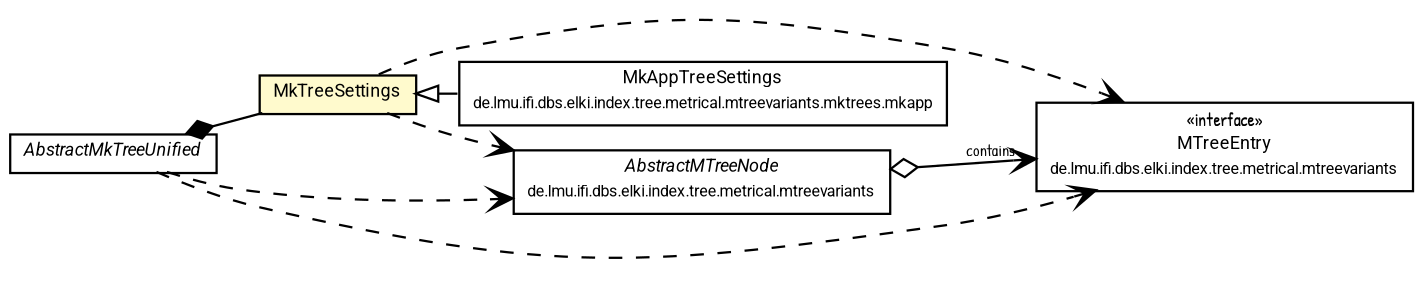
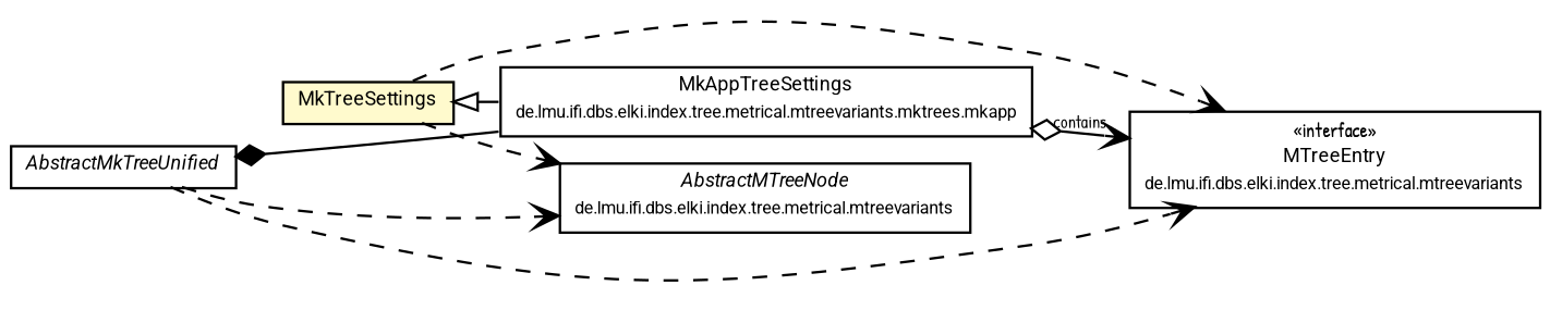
  digraph {
    fontname="Patrick Hand"
    nodesep=0.15
    rankdir=LR
    ranksep=0.25
    node [fontcolor=black fontname="Patrick Hand" fontsize=8 margin=0 shape=plaintext]
    edge [arrowhead=open color=black fontname="Patrick Hand" fontsize=7 labelfontname=Roboto labelfontsize=7 style=dashed weight=0]
    n1 [height=0 label=<<table title="de.lmu.ifi.dbs.elki.index.tree.metrical.mtreevariants.MTreeEntry" border="0" cellborder="1" cellspacing="0" cellpadding="2" href="../MTreeEntry.html" target="_parent"> 		<tr><td><table border="0" cellspacing="0" cellpadding="1"> 		<tr><td align="center" balign="center"> &#171;interface&#187; </td></tr> 		<tr><td align="center" balign="center"> <font face="Roboto">MTreeEntry</font> </td></tr> 		<tr><td align="center" balign="center"> <font face="Roboto" point-size="7.0">de.lmu.ifi.dbs.elki.index.tree.metrical.mtreevariants</font> </td></tr> 		</table></td></tr> 		</table>> width=0]
    n2 [height=0 label=<<table title="de.lmu.ifi.dbs.elki.index.tree.metrical.mtreevariants.mktrees.MkTreeSettings" border="0" cellborder="1" cellspacing="0" cellpadding="2" bgcolor="lemonChiffon" href="MkTreeSettings.html" target="_parent"> 		<tr><td><table border="0" cellspacing="0" cellpadding="1"> 		<tr><td align="center" balign="center"> <font face="Roboto">MkTreeSettings</font> </td></tr> 		</table></td></tr> 		</table>> width=0]
    n3 [height=0 label=<<table title="de.lmu.ifi.dbs.elki.index.tree.metrical.mtreevariants.mktrees.mkapp.MkAppTreeSettings" border="0" cellborder="1" cellspacing="0" cellpadding="2" href="mkapp/MkAppTreeSettings.html" target="_parent"> 		<tr><td><table border="0" cellspacing="0" cellpadding="1"> 		<tr><td align="center" balign="center"> <font face="Roboto">MkAppTreeSettings</font> </td></tr> 		<tr><td align="center" balign="center"> <font face="Roboto" point-size="7.0">de.lmu.ifi.dbs.elki.index.tree.metrical.mtreevariants.mktrees.mkapp</font> </td></tr> 		</table></td></tr> 		</table>> width=0]
    n4 [height=0 label=<<table title="de.lmu.ifi.dbs.elki.index.tree.metrical.mtreevariants.AbstractMTreeNode" border="0" cellborder="1" cellspacing="0" cellpadding="2" href="../AbstractMTreeNode.html" target="_parent"> 		<tr><td><table border="0" cellspacing="0" cellpadding="1"> 		<tr><td align="center" balign="center"> <font face="Roboto"><i>AbstractMTreeNode</i></font> </td></tr> 		<tr><td align="center" balign="center"> <font face="Roboto" point-size="7.0">de.lmu.ifi.dbs.elki.index.tree.metrical.mtreevariants</font> </td></tr> 		</table></td></tr> 		</table>> width=0]
    n5 [height=0 label=<<table title="de.lmu.ifi.dbs.elki.index.tree.metrical.mtreevariants.mktrees.AbstractMkTreeUnified" border="0" cellborder="1" cellspacing="0" cellpadding="2" href="AbstractMkTreeUnified.html" target="_parent"> 		<tr><td><table border="0" cellspacing="0" cellpadding="1"> 		<tr><td align="center" balign="center"> <font face="Roboto"><i>AbstractMkTreeUnified</i></font> </td></tr> 		</table></td></tr> 		</table>> width=0]
    n2 -> n1
    n2 -> n3 [arrowtail=empty dir=back weight=10 arrowhead="" style=""]
    n2 -> n4
-   n4 -> n1 [arrowtail=ediamond dir=both label=contains weight=3 style=""]
+   n3 -> n1 [arrowtail=ediamond dir=both label=contains weight=3 style=""]
    n5 -> n1
-   n5 -> n2 [arrowhead=none arrowtail=diamond dir=back weight=6 style=""]
+   n5 -> n3 [arrowhead=none arrowtail=diamond dir=back weight=6 style=""]
    n5 -> n4
  }
